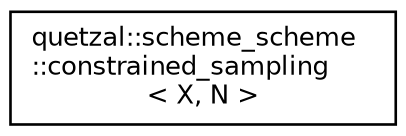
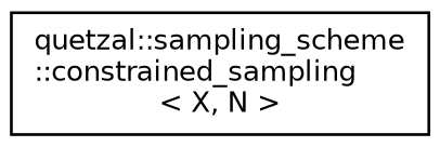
  digraph {
    rankdir=TB
-   n1 [color=black fillcolor=white fontname=Helvetica fontsize=10 height=0.2 label="quetzal::scheme_scheme\l::constrained_sampling\l\< X, N \>" shape=record style=filled width=0.4]
+   n1 [color=black fillcolor=white fontname=Helvetica fontsize=10 height=0.2 label="quetzal::sampling_scheme\l::constrained_sampling\l\< X, N \>" shape=record style=filled width=0.4]
  }
